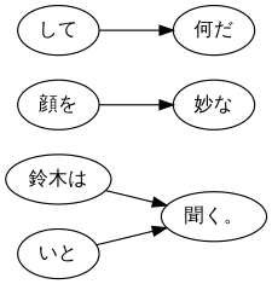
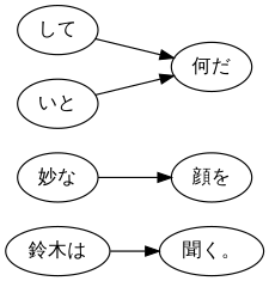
  digraph {
    fontname="PT Serif"
    rankdir=LR
    node [fontname="PT Serif"]
    edge [fontname="PT Serif"]
    n1 [label="鈴木は"]
    n2 [label="聞く。"]
    n3 [label="妙な"]
    n4 [label="顔を"]
    n5 [label="して"]
    n6 [label="何だ"]
    n7 [label="いと"]
    n1 -> n2
-   n4 -> n3
+   n3 -> n4
    n5 -> n6
-   n7 -> n2
+   n7 -> n6
  }
